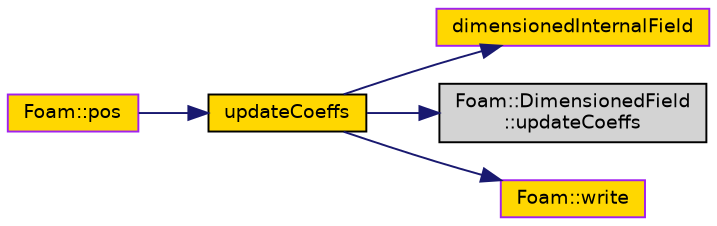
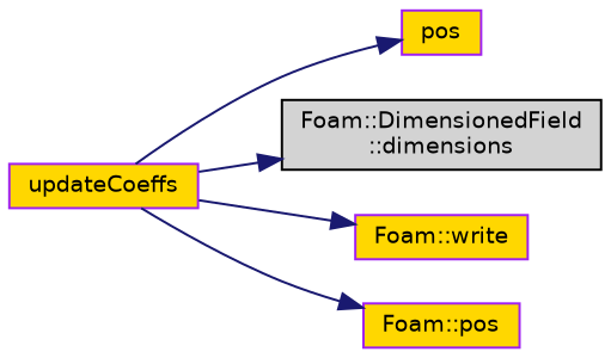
  digraph {
    rankdir=LR
    node [color=purple fillcolor=gold fontname=Helvetica fontsize=10 shape=record style=filled]
    edge [color=midnightblue fontname=Helvetica fontsize=10 labelfontname=Helvetica labelfontsize=10 style=solid]
-   n1 [color=black fontcolor=black height=0.2 label=updateCoeffs width=0.4]
-   n2 [height=0.2 label=dimensionedInternalField width=0.4]
-   n3 [color=black fillcolor=lightgrey height=0.2 label="Foam::DimensionedField\l::updateCoeffs" width=0.4]
+   n1 [fontcolor=black height=0.2 label=updateCoeffs width=0.4]
+   n2 [height=0.2 label=pos width=0.4]
+   n3 [color=black fillcolor=lightgrey height=0.2 label="Foam::DimensionedField\l::dimensions" width=0.4]
    n4 [height=0.2 label="Foam::write" width=0.4]
    n5 [height=0.2 label="Foam::pos" width=0.4]
    n1 -> n2
    n1 -> n3
    n1 -> n4
-   n5 -> n1
+   n1 -> n5
  }
